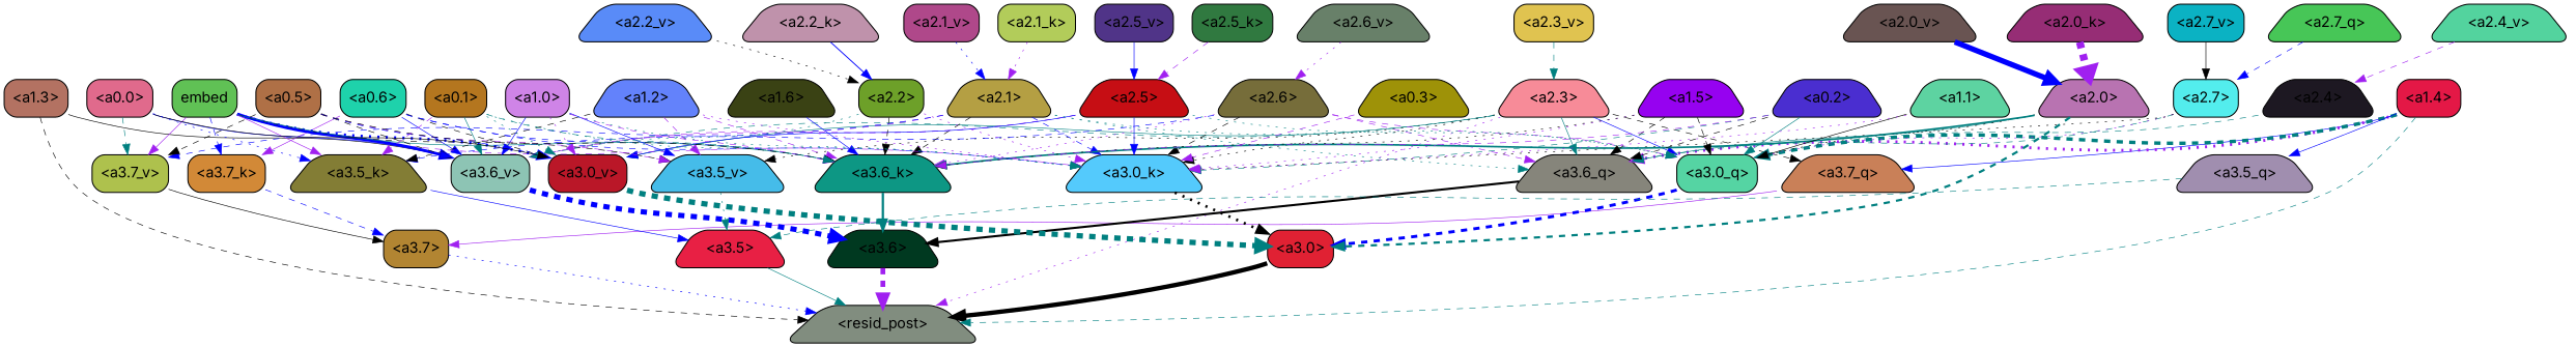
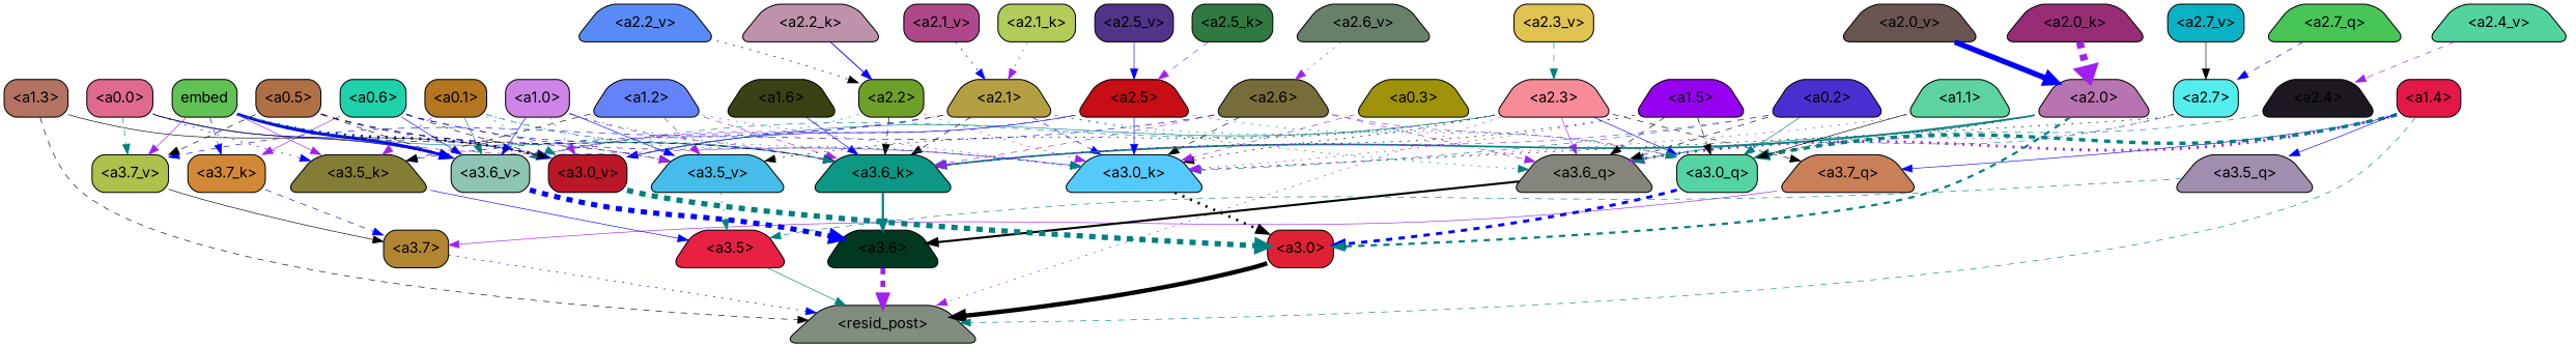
  strict digraph {
    fontname=Inter
    splines=true
    node [color=black fontname=Inter shape=trapezium style="filled, rounded"]
    edge [color=purple fontname=Inter penwidth=0.6 style=dashed]
    "<a3.7>" [fillcolor="#b28532" shape=box]
    "<resid_post>" [fillcolor="#818d7f"]
    "<a3.6>" [fillcolor="#003920"]
    "<a3.5>" [fillcolor="#e82044"]
    "<a3.0>" [fillcolor="#e02133" shape=box]
    "<a2.3>" [fillcolor="#f78b98"]
    "<a3.7_q>" [fillcolor="#c98058"]
    "<a3.6_q>" [fillcolor="#86857b"]
    "<a3.0_q>" [fillcolor="#55d4a3" shape=box]
    "<a3.0_k>" [fillcolor="#54cafc"]
    "<a3.6_v>" [fillcolor="#8dc4b4" shape=box]
    "<a3.5_v>" [fillcolor="#45bce9"]
    "<a3.0_v>" [fillcolor="#ba1728" shape=box]
    "<a1.4>" [fillcolor="#e41846" shape=box]
    "<a3.5_q>" [fillcolor="#a08eaf"]
    "<a1.3>" [fillcolor="#b37262" shape=box]
    "<a3.7_k>" [fillcolor="#d28937" shape=box]
    "<a3.6_k>" [fillcolor="#0d9784"]
    "<a3.5_k>" [fillcolor="#837d35"]
    "<a3.7_v>" [fillcolor="#aec14d" shape=box]
    "<a2.7>" [fillcolor="#53eded" shape=box]
    "<a2.6>" [fillcolor="#766d3a"]
    "<a2.1>" [fillcolor="#b49f43"]
    "<a2.0>" [fillcolor="#b873b1"]
    "<a1.5>" [fillcolor="#9602f0"]
    "<a0.2>" [fillcolor="#4a2ed0"]
    "<a2.5>" [fillcolor="#c60e14"]
    "<a2.4>" [fillcolor="#1d1822"]
    "<a1.1>" [fillcolor="#5dd3a1"]
    "<a0.6>" [fillcolor="#1ed2ab" shape=box]
    embed [fillcolor="#60c155" shape=box]
    "<a2.2>" [fillcolor="#6da029" shape=box]
    "<a1.6>" [fillcolor="#3a4214"]
    "<a1.2>" [fillcolor="#6382fb"]
    "<a1.0>" [fillcolor="#cf84e7" shape=box]
    "<a0.5>" [fillcolor="#af7046" shape=box]
    "<a0.1>" [fillcolor="#b4761f" shape=box]
    "<a0.0>" [fillcolor="#e06a8c" shape=box]
    "<a0.3>" [fillcolor="#9e9208"]
    "<a2.7_q>" [fillcolor="#47c657"]
    "<a2.5_k>" [fillcolor="#307940" shape=box]
    "<a2.2_k>" [fillcolor="#bf92ab"]
    "<a2.1_k>" [fillcolor="#b2cc5a" shape=box]
    "<a2.0_k>" [fillcolor="#962d75"]
    "<a2.7_v>" [fillcolor="#0bb2c3" shape=box]
    "<a2.6_v>" [fillcolor="#688069"]
    "<a2.5_v>" [fillcolor="#503488" shape=box]
    "<a2.4_v>" [fillcolor="#53d39e"]
    "<a2.3_v>" [fillcolor="#e0c350" shape=box]
    "<a2.2_v>" [fillcolor="#598bf8"]
    "<a2.1_v>" [fillcolor="#af488a" shape=box]
    "<a2.0_v>" [fillcolor="#695452"]
    "<a3.7>" -> "<resid_post>" [color=blue penwidth=0.6239100098609924 style=dotted]
    "<a3.6>" -> "<resid_post>" [penwidth=4.569062113761902]
    "<a3.5>" -> "<resid_post>" [color=teal style=bold]
    "<a3.0>" -> "<resid_post>" [color=black penwidth=4.283544182777405 style=bold]
    "<a2.3>" -> "<resid_post>" [style=dotted]
    "<a2.3>" -> "<a3.7_q>" [color=black]
-   "<a2.3>" -> "<a3.6_q>" [color=teal style=bold]
+   "<a2.3>" -> "<a3.6_q>" [style=bold]
    "<a2.3>" -> "<a3.0_q>" [color=blue style=bold]
    "<a2.3>" -> "<a3.0_k>" [color=black style=dotted]
    "<a2.3>" -> "<a3.6_v>" [color=teal]
    "<a2.3>" -> "<a3.5_v>" [color=black style=dotted]
    "<a2.3>" -> "<a3.0_v>" [color=teal style=bold]
    "<a3.7_q>" -> "<a3.7>" [style=bold]
    "<a3.6_q>" -> "<a3.6>" [color=black penwidth=2.0347584784030914 style=bold]
    "<a3.0_q>" -> "<a3.0>" [color=blue penwidth=2.8635367155075073]
    "<a3.0_k>" -> "<a3.0>" [color=black penwidth=2.632905662059784 style=dotted]
    "<a3.6_v>" -> "<a3.6>" [color=blue penwidth=4.981305837631226]
    "<a3.5_v>" -> "<a3.5>" [color=teal style=dotted]
    "<a3.0_v>" -> "<a3.0>" [color=teal penwidth=5.168330669403076]
    "<a1.4>" -> "<resid_post>" [color=teal]
    "<a1.4>" -> "<a3.7_q>" [color=blue style=bold]
    "<a1.4>" -> "<a3.6_q>" [penwidth=2.7934007048606873 style=dotted]
    "<a1.4>" -> "<a3.0_q>" [color=teal penwidth=3.340754985809326]
    "<a1.4>" -> "<a3.5_q>" [color=blue style=bold]
    "<a3.5_q>" -> "<a3.5>" [color=teal]
    "<a1.3>" -> "<resid_post>" [color=black]
    "<a1.3>" -> "<a3.6_v>" [color=black style=bold]
    "<a3.7_k>" -> "<a3.7>" [color=blue]
    "<a3.6_k>" -> "<a3.6>" [color=teal penwidth=2.1760786175727844 style=bold]
    "<a3.5_k>" -> "<a3.5>" [color=blue style=bold]
    "<a3.7_v>" -> "<a3.7>" [color=black style=bold]
    "<a2.7>" -> "<a3.6_q>" [color=teal]
    "<a2.7>" -> "<a3.0_q>" [style=dotted]
    "<a2.7>" -> "<a3.0_k>" [color=black style=dotted]
    "<a2.6>" -> "<a3.6_q>"
    "<a2.6>" -> "<a3.0_q>"
    "<a2.6>" -> "<a3.0_k>" [color=black]
-   "<a2.6>" -> "<a3.6_k>" [style=dotted]
+   "<a2.6>" -> "<a3.6_k>"
    "<a2.6>" -> "<a3.5_k>" [color=blue]
    "<a2.1>" -> "<a3.6_q>" [color=teal style=dotted]
    "<a2.1>" -> "<a3.0_q>" [color=teal style=dotted]
    "<a2.1>" -> "<a3.0_k>" [color=blue]
    "<a2.1>" -> "<a3.6_v>"
    "<a2.1>" -> "<a3.6_k>" [color=black]
    "<a2.1>" -> "<a3.7_v>" [color=blue]
    "<a2.0>" -> "<a3.0>" [color=teal penwidth=2.161143198609352]
    "<a2.0>" -> "<a3.6_q>" [color=teal style=bold]
    "<a2.0>" -> "<a3.0_q>" [color=black style=dotted]
    "<a2.0>" -> "<a3.6_k>" [color=teal penwidth=1.6382827460765839 style=bold]
    "<a1.5>" -> "<a3.6_q>" [color=black]
    "<a1.5>" -> "<a3.0_q>" [color=black]
    "<a1.5>" -> "<a3.0_k>" [style=dotted]
    "<a1.5>" -> "<a3.6_k>" [color=black style=dotted]
    "<a0.2>" -> "<a3.6_q>" [color=black]
    "<a0.2>" -> "<a3.0_q>" [color=teal style=bold]
    "<a0.2>" -> "<a3.0_k>" [color=teal]
    "<a0.2>" -> "<a3.6_k>"
    "<a2.5>" -> "<a3.0_q>" [color=teal style=dotted]
    "<a2.5>" -> "<a3.0_k>" [color=blue style=bold]
    "<a2.5>" -> "<a3.6_v>"
    "<a2.5>" -> "<a3.0_v>" [color=blue style=bold]
    "<a2.4>" -> "<a3.0_q>" [color=teal]
    "<a1.1>" -> "<a3.0_q>" [color=black style=bold]
    "<a1.1>" -> "<a3.0_k>" [style=dotted]
    "<a0.6>" -> "<a3.0_k>" [color=blue]
    "<a0.6>" -> "<a3.6_v>" [color=blue style=bold]
    "<a0.6>" -> "<a3.0_v>" [color=black]
    "<a0.6>" -> "<a3.7_k>" [style=bold]
    "<a0.6>" -> "<a3.6_k>" [color=blue]
    embed -> "<a3.0_k>"
    embed -> "<a3.6_v>" [color=blue penwidth=2.7825746536254883 style=bold]
    embed -> "<a3.5_v>" [color=black]
    embed -> "<a3.0_v>" [color=blue penwidth=2.6950180530548096 style=dotted]
    embed -> "<a3.7_k>" [color=blue]
    embed -> "<a3.6_k>" [color=teal style=bold]
    embed -> "<a3.5_k>" [style=bold]
    embed -> "<a3.7_v>" [style=bold]
    "<a2.2>" -> "<a3.0_k>" [style=dotted]
    "<a2.2>" -> "<a3.6_v>" [color=teal style=dotted]
    "<a2.2>" -> "<a3.6_k>" [color=black]
    "<a1.6>" -> "<a3.6_k>" [color=blue style=bold]
    "<a1.2>" -> "<a3.0_k>" [style=dotted]
    "<a1.2>" -> "<a3.5_v>"
    "<a1.2>" -> "<a3.6_k>"
    "<a1.2>" -> "<a3.5_k>" [color=black]
    "<a1.0>" -> "<a3.0_k>" [color=teal style=dotted]
    "<a1.0>" -> "<a3.6_v>" [color=blue style=bold]
    "<a1.0>" -> "<a3.5_v>" [color=blue style=bold]
    "<a1.0>" -> "<a3.0_v>" [style=dotted]
    "<a1.0>" -> "<a3.6_k>"
    "<a0.5>" -> "<a3.6_v>" [color=black]
    "<a0.5>" -> "<a3.5_v>"
    "<a0.5>" -> "<a3.0_v>" [color=blue]
    "<a0.5>" -> "<a3.6_k>" [color=black]
    "<a0.5>" -> "<a3.7_v>" [color=black]
    "<a0.1>" -> "<a3.0_k>" [color=teal style=dotted]
    "<a0.1>" -> "<a3.6_v>" [color=teal style=bold]
    "<a0.1>" -> "<a3.0_v>" [color=teal style=dotted]
    "<a0.1>" -> "<a3.6_k>" [color=teal]
    "<a0.1>" -> "<a3.5_k>"
    "<a0.0>" -> "<a3.6_v>" [color=blue style=bold]
    "<a0.0>" -> "<a3.0_v>" [color=black style=bold]
    "<a0.0>" -> "<a3.5_k>" [color=blue style=dotted]
    "<a0.0>" -> "<a3.7_v>" [color=teal]
    "<a0.3>" -> "<a3.0_k>"
    "<a2.7_q>" -> "<a2.7>" [color=blue]
    "<a2.5_k>" -> "<a2.5>"
    "<a2.2_k>" -> "<a2.2>" [color=blue penwidth=0.8854708671569824 style=bold]
    "<a2.1_k>" -> "<a2.1>" [style=dotted]
    "<a2.0_k>" -> "<a2.0>" [penwidth=7.231504917144775]
    "<a2.7_v>" -> "<a2.7>" [color=black style=bold]
    "<a2.6_v>" -> "<a2.6>" [style=dotted]
    "<a2.5_v>" -> "<a2.5>" [color=blue style=bold]
    "<a2.4_v>" -> "<a2.4>"
    "<a2.3_v>" -> "<a2.3>" [color=teal]
    "<a2.2_v>" -> "<a2.2>" [color=black style=dotted]
    "<a2.1_v>" -> "<a2.1>" [color=blue style=dotted]
    "<a2.0_v>" -> "<a2.0>" [color=blue penwidth=5.231471925973892 style=bold]
  }
